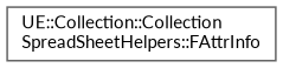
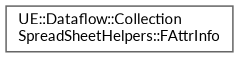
  digraph {
    rankdir=TB
    fontname=Lato
-   n1 [color=grey40 fillcolor=white fontname=Lato fontsize=10 height=0.2 label="UE::Collection::Collection\lSpreadSheetHelpers::FAttrInfo" shape=box style=filled width=0.4]
+   n1 [color=grey40 fillcolor=white fontname=Lato fontsize=10 height=0.2 label="UE::Dataflow::Collection\lSpreadSheetHelpers::FAttrInfo" shape=box style=filled width=0.4]
  }
